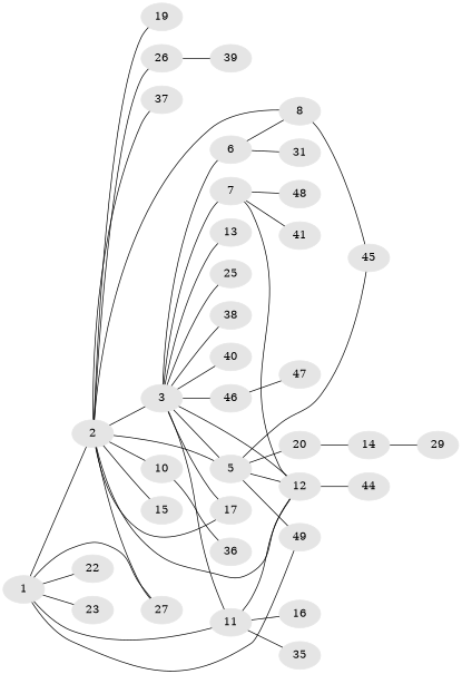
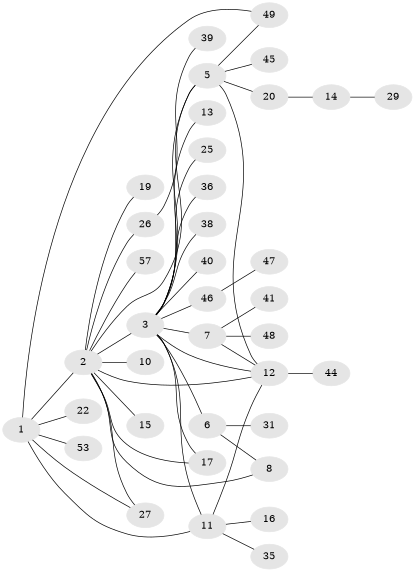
  graph {
    rankdir=LR
    node [color=gray90 style=filled]
    1 [super="+4"]
    2 [super="+18"]
    11 [super="+34"]
    22
-   23
+   23 [label=53]
    27
    n7 [label=49]
    3 [super="+28"]
    5 [super="+9"]
    8 [super="+50"]
    10
    12 [super="+30"]
    15 [super="+24"]
    17
    19
    26
-   37
+   37 [label=57]
    16
    35
    7 [super="+21"]
    6
    13
    25
    36
    38
    40
    46 [super="+49"]
    20
    45
    41
    48
    44
    39
    31
    47
    14
    29
    1 -- 2
    1 -- 11
    1 -- 22
    1 -- 23
    1 -- 27
    1 -- n7
    2 -- 27
    2 -- 3
    2 -- 5 [weight=2]
    2 -- 8
    2 -- 10
    2 -- 12
    2 -- 15
    2 -- 17
    2 -- 19
    2 -- 26
    2 -- 37
    11 -- 12
    11 -- 16
    11 -- 35
    3 -- 11
    3 -- 5
    3 -- 12 [weight=2]
    3 -- 17
    3 -- 7
    3 -- 6
    3 -- 13
    3 -- 25
-   10 -- 36
+   3 -- 36
    3 -- 38
    3 -- 40
    3 -- 46 [weight=2]
    5 -- n7
    5 -- 12
    5 -- 20
    5 -- 45
-   8 -- 45
    12 -- 44
    26 -- 39
    7 -- 12
    7 -- 41
    7 -- 48
    6 -- 8
    6 -- 31
    46 -- 47
    20 -- 14
    14 -- 29
  }
